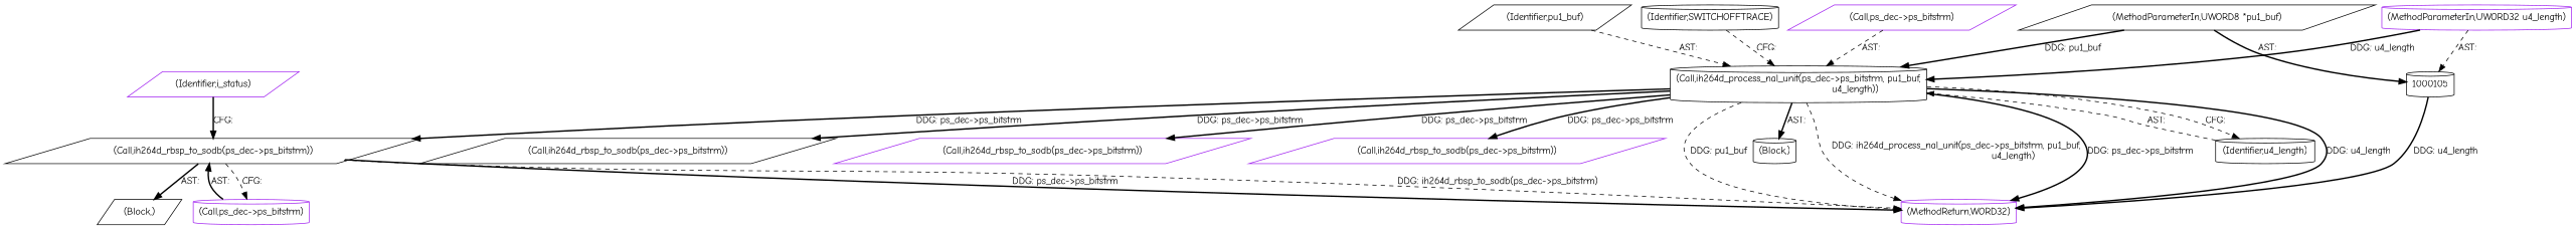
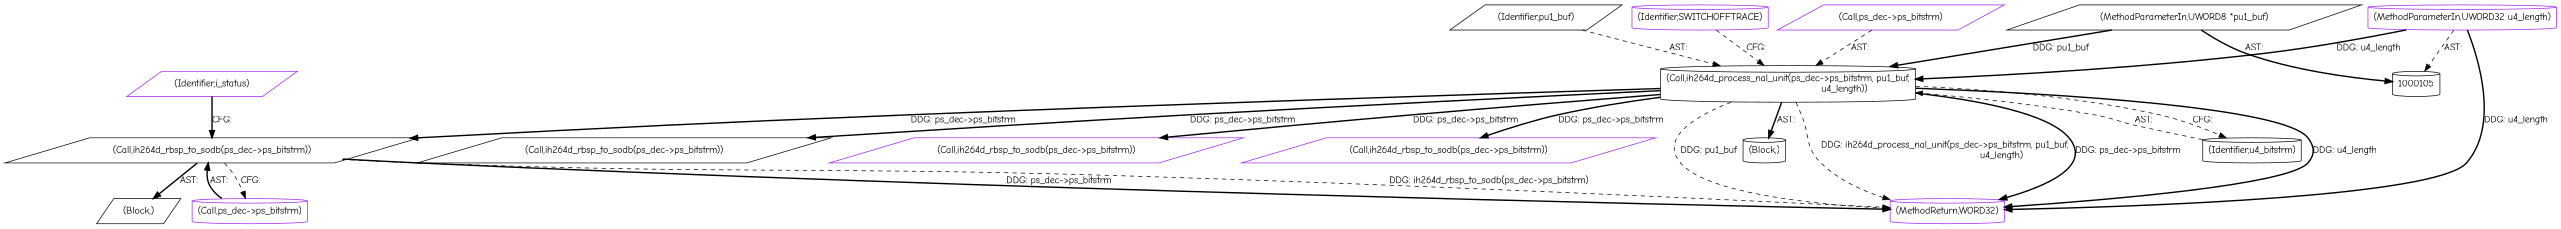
  digraph {
    fontname="Comic Neue"
    node [color=black fontname="Comic Neue" shape=parallelogram]
    edge [fontname="Comic Neue" style=bold]
    n1 [label="(Call,ih264d_rbsp_to_sodb(ps_dec->ps_bitstrm))"]
    n2 [color=purple label="(MethodReturn,WORD32)" shape=cylinder]
    n3 [label="(Block,)"]
    n4 [color=purple label="(Call,ps_dec->ps_bitstrm)" shape=cylinder]
    n5 [label="(Call,ih264d_process_nal_unit(ps_dec->ps_bitstrm, pu1_buf,\n                                    u4_length))" shape=cylinder]
-   n6 [label="(Identifier,u4_length)" shape=cylinder]
+   n6 [label="(Identifier,u4_bitstrm)" shape=cylinder]
    n7 [label="(Call,ih264d_rbsp_to_sodb(ps_dec->ps_bitstrm))"]
    n8 [color=purple label="(Call,ih264d_rbsp_to_sodb(ps_dec->ps_bitstrm))"]
    n9 [color=purple label="(Call,ih264d_rbsp_to_sodb(ps_dec->ps_bitstrm))"]
    n10 [label="(Block,)" shape=cylinder]
    n11 [label="(MethodParameterIn,UWORD8 *pu1_buf)"]
    1000105 [shape=cylinder]
    n13 [color=purple label="(MethodParameterIn,UWORD32 u4_length)" shape=cylinder]
    n14 [color=purple label="(Identifier,i_status)"]
    n15 [color=purple label="(Call,ps_dec->ps_bitstrm)"]
    n16 [label="(Identifier,pu1_buf)"]
-   n17 [label="(Identifier,SWITCHOFFTRACE)" shape=cylinder]
+   n17 [color=purple label="(Identifier,SWITCHOFFTRACE)" shape=cylinder]
    n1 -> n2 [label="DDG: ps_dec->ps_bitstrm"]
    n1 -> n2 [label="DDG: ih264d_rbsp_to_sodb(ps_dec->ps_bitstrm)" style=dashed]
    n1 -> n3 [label="AST: "]
    n1 -> n4 [label="CFG: " style=dashed]
    n4 -> n1 [label="AST: "]
    n5 -> n1 [label="DDG: ps_dec->ps_bitstrm"]
    n5 -> n2 [label="DDG: ih264d_process_nal_unit(ps_dec->ps_bitstrm, pu1_buf,\n                                    u4_length)" style=dashed]
    n5 -> n2 [label="DDG: ps_dec->ps_bitstrm"]
    n5 -> n2 [label="DDG: u4_length"]
    n5 -> n2 [label="DDG: pu1_buf" style=dashed]
    n5 -> n6 [label="CFG: " style=dashed]
    n5 -> n7 [label="DDG: ps_dec->ps_bitstrm"]
    n5 -> n8 [label="DDG: ps_dec->ps_bitstrm"]
    n5 -> n9 [label="DDG: ps_dec->ps_bitstrm"]
    n5 -> n10 [label="AST: "]
    n6 -> n5 [label="AST: " style=dashed]
    n11 -> n5 [label="DDG: pu1_buf"]
    n11 -> 1000105 [label="AST: "]
-   1000105 -> n2 [label="DDG: u4_length"]
+   n13 -> n2 [label="DDG: u4_length"]
    n13 -> n5 [label="DDG: u4_length"]
    n13 -> 1000105 [label="AST: " style=dashed]
    n14 -> n1 [label="CFG: "]
    n15 -> n5 [label="AST: " style=dashed]
    n16 -> n5 [label="AST: " style=dashed]
    n17 -> n5 [label="CFG: " style=dashed]
  }
